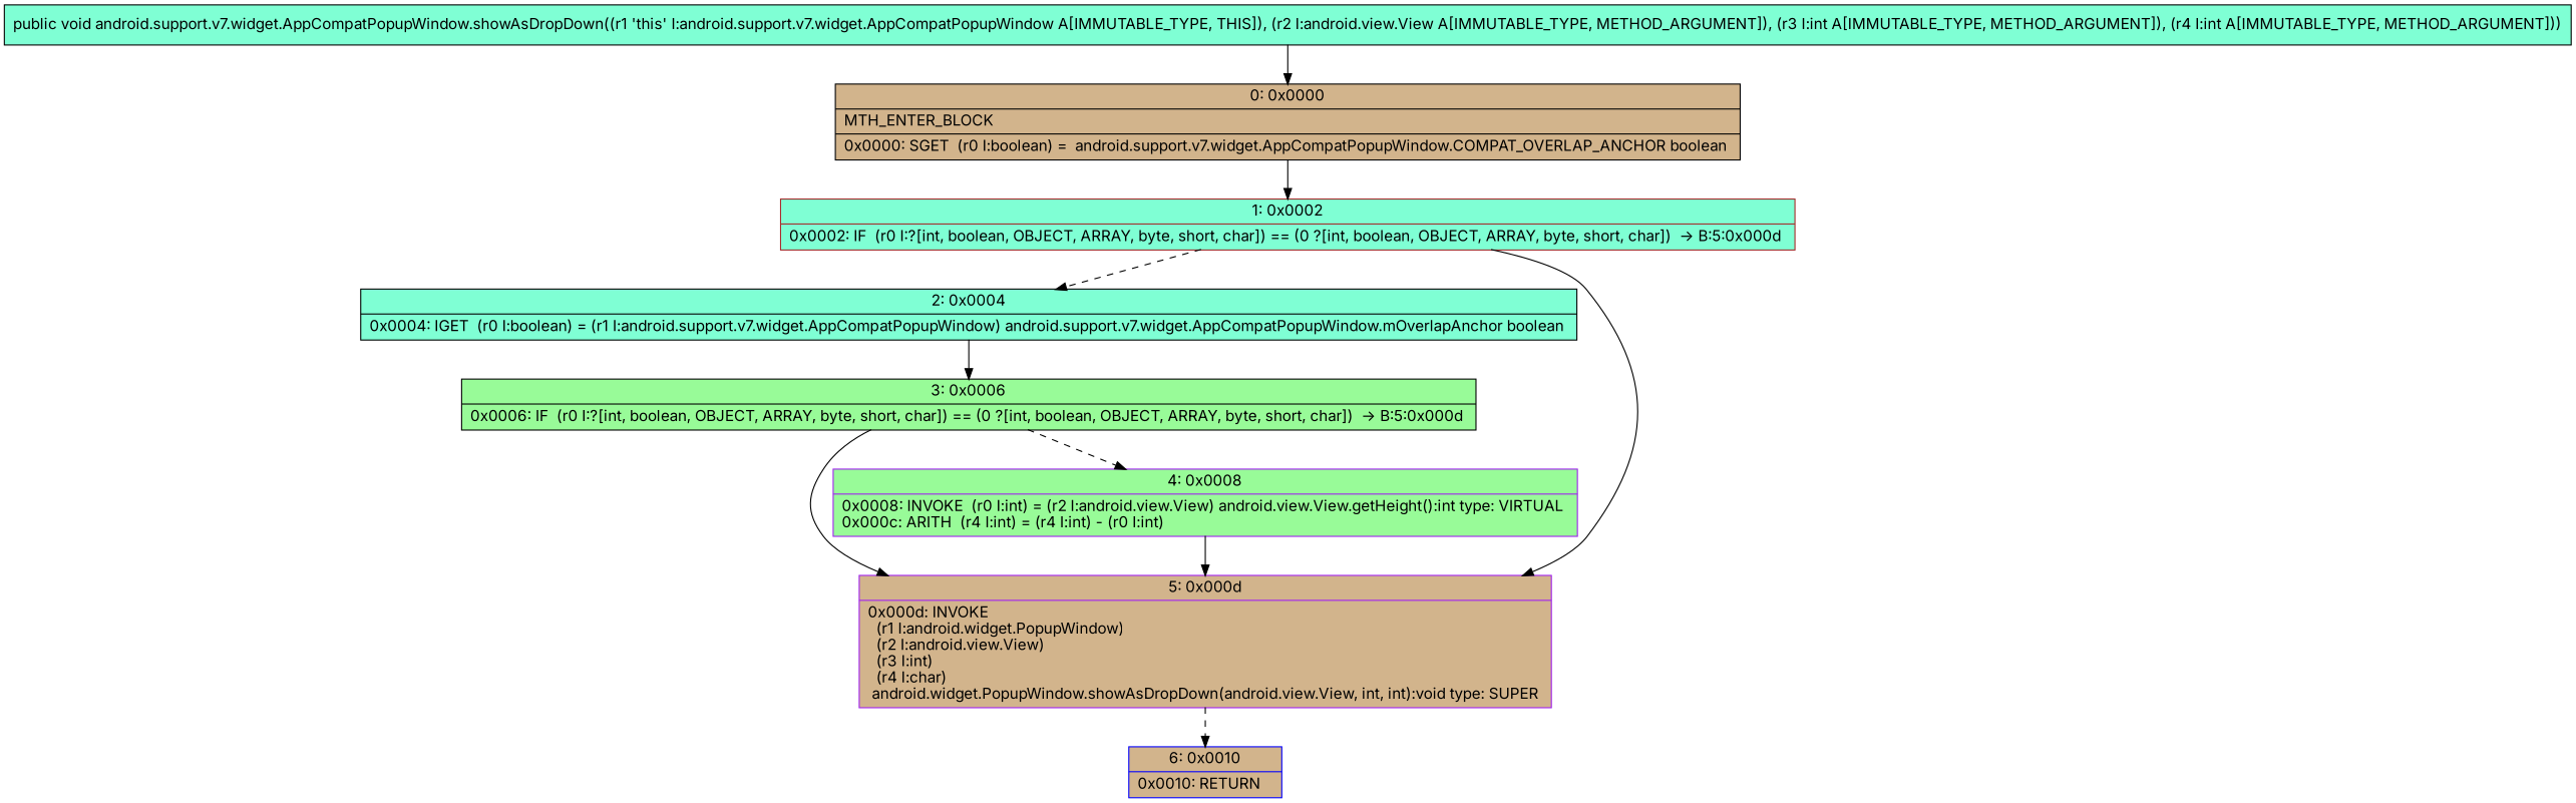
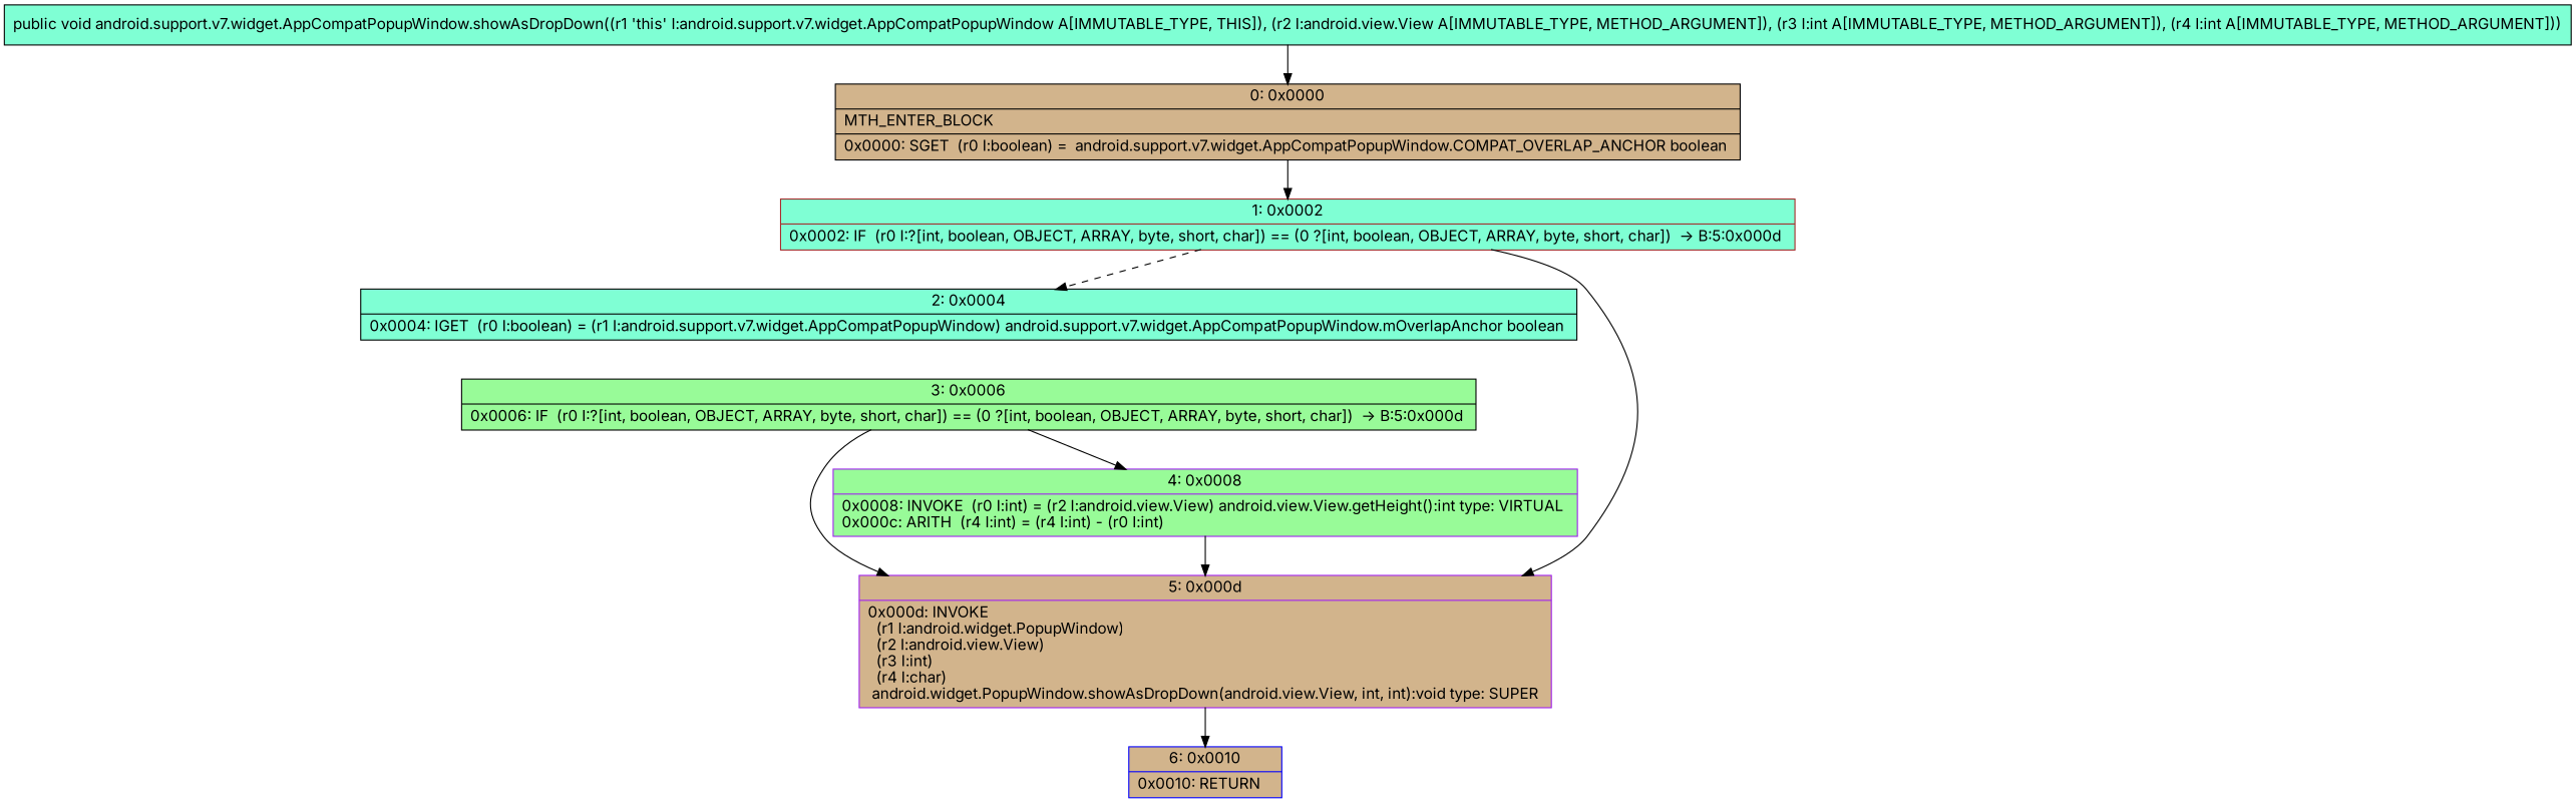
  digraph {
    fontname=Inter
    node [color=black fillcolor=tan fontname=Inter shape=record style=filled]
    edge [fontname=Inter]
    n1 [label="{0\:\ 0x0000|MTH_ENTER_BLOCK\l|0x0000: SGET  (r0 I:boolean) =  android.support.v7.widget.AppCompatPopupWindow.COMPAT_OVERLAP_ANCHOR boolean \l}"]
    n2 [color=brown fillcolor=aquamarine label="{1\:\ 0x0002|0x0002: IF  (r0 I:?[int, boolean, OBJECT, ARRAY, byte, short, char]) == (0 ?[int, boolean, OBJECT, ARRAY, byte, short, char])  \-\> B:5:0x000d \l}"]
    n3 [fillcolor=aquamarine label="{2\:\ 0x0004|0x0004: IGET  (r0 I:boolean) = (r1 I:android.support.v7.widget.AppCompatPopupWindow) android.support.v7.widget.AppCompatPopupWindow.mOverlapAnchor boolean \l}"]
    n4 [color=purple label="{5\:\ 0x000d|0x000d: INVOKE  \l  (r1 I:android.widget.PopupWindow)\l  (r2 I:android.view.View)\l  (r3 I:int)\l  (r4 I:char)\l android.widget.PopupWindow.showAsDropDown(android.view.View, int, int):void type: SUPER \l}"]
    n5 [fillcolor=palegreen label="{3\:\ 0x0006|0x0006: IF  (r0 I:?[int, boolean, OBJECT, ARRAY, byte, short, char]) == (0 ?[int, boolean, OBJECT, ARRAY, byte, short, char])  \-\> B:5:0x000d \l}"]
    n6 [color=blue label="{6\:\ 0x0010|0x0010: RETURN   \l}"]
    n7 [color=purple fillcolor=palegreen label="{4\:\ 0x0008|0x0008: INVOKE  (r0 I:int) = (r2 I:android.view.View) android.view.View.getHeight():int type: VIRTUAL \l0x000c: ARITH  (r4 I:int) = (r4 I:int) \- (r0 I:int) \l}"]
    n8 [fillcolor=aquamarine label="{public void android.support.v7.widget.AppCompatPopupWindow.showAsDropDown((r1 'this' I:android.support.v7.widget.AppCompatPopupWindow A[IMMUTABLE_TYPE, THIS]), (r2 I:android.view.View A[IMMUTABLE_TYPE, METHOD_ARGUMENT]), (r3 I:int A[IMMUTABLE_TYPE, METHOD_ARGUMENT]), (r4 I:int A[IMMUTABLE_TYPE, METHOD_ARGUMENT])) }"]
    n1 -> n2
    n2 -> n3 [style=dashed]
    n2 -> n4
-   n3 -> n5
-   n4 -> n6 [style=dashed]
+   n4 -> n6
    n5 -> n4
-   n5 -> n7 [style=dashed]
+   n5 -> n7 [style=solid]
    n7 -> n4
    n8 -> n1
  }
